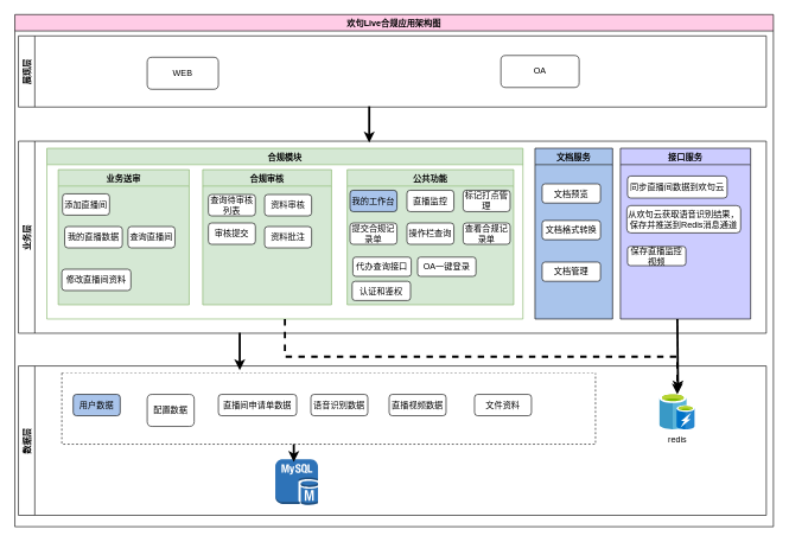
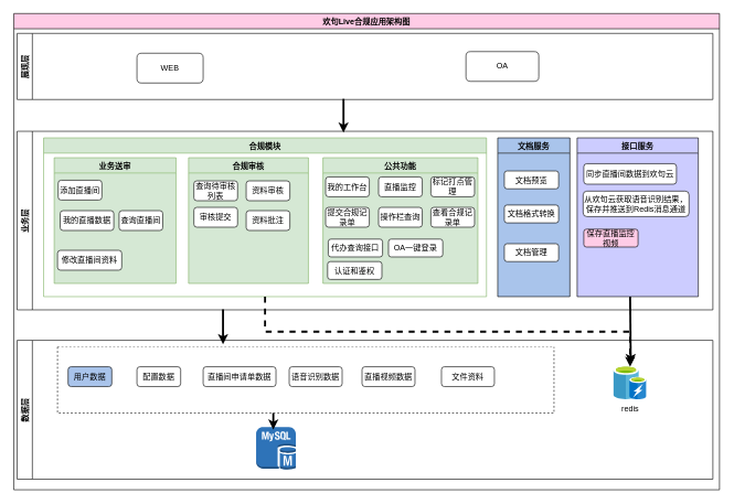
  <mxCell id="0" />
  <mxCell id="1" parent="0" />
  <mxCell id="2" value="欢句Live合规应用架构图" style="swimlane;fillColor=#FFCCE6;" vertex="1" parent="1"><mxGeometry x="20" y="20" width="1066" height="720" as="geometry" /></mxCell>
  <mxCell id="3" value="" style="endArrow=classic;html=1;rounded=0;strokeColor=#000000;strokeWidth=3;elbow=vertical;" edge="1" parent="2"><mxGeometry width="50" height="50" relative="1" as="geometry"><mxPoint x="498" y="129" as="sourcePoint" /><mxPoint x="498" y="180" as="targetPoint" /></mxGeometry></mxCell>
  <mxCell id="4" value="" style="endArrow=classic;html=1;rounded=0;strokeColor=#000000;strokeWidth=3;elbow=vertical;" edge="1" parent="2"><mxGeometry width="50" height="50" relative="1" as="geometry"><mxPoint x="316" y="447" as="sourcePoint" /><mxPoint x="316" y="500" as="targetPoint" /></mxGeometry></mxCell>
  <mxCell id="5" value="展现层" style="swimlane;horizontal=0;" vertex="1" parent="1"><mxGeometry x="25" y="50" width="1051" height="100" as="geometry" /></mxCell>
  <mxCell id="6" value="WEB" style="rounded=1;whiteSpace=wrap;html=1;" vertex="1" parent="5"><mxGeometry x="181" y="30" width="100" height="45" as="geometry" /></mxCell>
  <mxCell id="7" value="OA" style="rounded=1;whiteSpace=wrap;html=1;" vertex="1" parent="5"><mxGeometry x="678" y="27.5" width="110" height="45" as="geometry" /></mxCell>
  <mxCell id="8" value="业务层" style="swimlane;horizontal=0;" vertex="1" parent="1"><mxGeometry x="25" y="198" width="1051" height="270" as="geometry" /></mxCell>
  <mxCell id="9" value="合规模块" style="swimlane;fillColor=#d5e8d4;strokeColor=#82b366;" vertex="1" parent="8"><mxGeometry x="40" y="10" width="669" height="240" as="geometry" /></mxCell>
  <mxCell id="10" value="业务送审" style="swimlane;fillColor=#d5e8d4;strokeColor=#82b366;swimlaneFillColor=#D5E8D4;" vertex="1" parent="9"><mxGeometry x="16" y="30" width="184" height="190" as="geometry" /></mxCell>
  <mxCell id="11" value="添加直播间" style="rounded=1;whiteSpace=wrap;html=1;" vertex="1" parent="10"><mxGeometry x="6" y="34" width="66" height="30" as="geometry" /></mxCell>
  <mxCell id="12" value="查询直播间" style="rounded=1;whiteSpace=wrap;html=1;" vertex="1" parent="10"><mxGeometry x="98" y="80" width="66" height="30" as="geometry" /></mxCell>
  <mxCell id="13" value="我的直播数据" style="rounded=1;whiteSpace=wrap;html=1;" vertex="1" parent="10"><mxGeometry x="9" y="80" width="81" height="30" as="geometry" /></mxCell>
  <mxCell id="14" value="修改直播间资料" style="rounded=1;whiteSpace=wrap;html=1;" vertex="1" parent="10"><mxGeometry x="5" y="140" width="97" height="30" as="geometry" /></mxCell>
  <mxCell id="15" value="合规审核" style="swimlane;fillColor=#d5e8d4;strokeColor=#82b366;swimlaneFillColor=#D5E8D4;" vertex="1" parent="9"><mxGeometry x="219" y="30" width="181" height="190" as="geometry" /></mxCell>
  <mxCell id="16" value="查询待审核列表" style="rounded=1;whiteSpace=wrap;html=1;" vertex="1" parent="15"><mxGeometry x="8" y="35" width="66" height="30" as="geometry" /></mxCell>
  <mxCell id="17" value="资料审核" style="rounded=1;whiteSpace=wrap;html=1;" vertex="1" parent="15"><mxGeometry x="87" y="35" width="66" height="30" as="geometry" /></mxCell>
  <mxCell id="18" value="资料批注" style="rounded=1;whiteSpace=wrap;html=1;" vertex="1" parent="15"><mxGeometry x="87" y="80" width="66" height="30" as="geometry" /></mxCell>
  <mxCell id="19" value="审核提交" style="rounded=1;whiteSpace=wrap;html=1;" vertex="1" parent="15"><mxGeometry x="8" y="75" width="66" height="30" as="geometry" /></mxCell>
  <mxCell id="20" value="公共功能" style="swimlane;fillColor=#d5e8d4;strokeColor=#82b366;swimlaneFillColor=#D5E8D4;" vertex="1" parent="9"><mxGeometry x="422" y="30" width="234" height="190" as="geometry" /></mxCell>
- <mxCell id="21" value="我的工作台" style="rounded=1;whiteSpace=wrap;html=1;fillColor=#a9c4eb;" vertex="1" parent="20"><mxGeometry x="4" y="29" width="66" height="30" as="geometry" /></mxCell>
+ <mxCell id="21" value="我的工作台" style="rounded=1;whiteSpace=wrap;html=1;" vertex="1" parent="20"><mxGeometry x="4" y="29" width="66" height="30" as="geometry" /></mxCell>
  <mxCell id="22" value="直播监控" style="rounded=1;whiteSpace=wrap;html=1;" vertex="1" parent="20"><mxGeometry x="84" y="29" width="66" height="30" as="geometry" /></mxCell>
  <mxCell id="23" value="标记打点管理" style="rounded=1;whiteSpace=wrap;html=1;" vertex="1" parent="20"><mxGeometry x="163" y="29" width="66" height="30" as="geometry" /></mxCell>
  <mxCell id="24" value="提交合规记录单" style="rounded=1;whiteSpace=wrap;html=1;" vertex="1" parent="20"><mxGeometry x="4" y="75" width="66" height="30" as="geometry" /></mxCell>
  <mxCell id="25" value="操作栏查询" style="rounded=1;whiteSpace=wrap;html=1;" vertex="1" parent="20"><mxGeometry x="84" y="75" width="66" height="30" as="geometry" /></mxCell>
  <mxCell id="26" value="查看合规记录单" style="rounded=1;whiteSpace=wrap;html=1;" vertex="1" parent="20"><mxGeometry x="163" y="75" width="66" height="30" as="geometry" /></mxCell>
  <mxCell id="27" value="代办查询接口" style="rounded=1;whiteSpace=wrap;html=1;" vertex="1" parent="20"><mxGeometry x="8" y="123" width="82" height="27" as="geometry" /></mxCell>
  <mxCell id="28" value="OA一键登录" style="rounded=1;whiteSpace=wrap;html=1;" vertex="1" parent="20"><mxGeometry x="99" y="123" width="82" height="27" as="geometry" /></mxCell>
  <mxCell id="29" value="认证和鉴权" style="rounded=1;whiteSpace=wrap;html=1;" vertex="1" parent="20"><mxGeometry x="7" y="157" width="82" height="27" as="geometry" /></mxCell>
  <mxCell id="30" value="文档服务" style="swimlane;fillColor=#A9C4EB;swimlaneFillColor=#A9C4EB;" vertex="1" parent="8"><mxGeometry x="726" y="10" width="109" height="240" as="geometry" /></mxCell>
  <mxCell id="31" value="文档预览" style="rounded=1;whiteSpace=wrap;html=1;" vertex="1" parent="30"><mxGeometry x="10" y="50" width="82" height="27" as="geometry" /></mxCell>
  <mxCell id="32" value="文档格式转换" style="rounded=1;whiteSpace=wrap;html=1;" vertex="1" parent="30"><mxGeometry x="10" y="101.5" width="82" height="27" as="geometry" /></mxCell>
  <mxCell id="33" value="文档管理" style="rounded=1;whiteSpace=wrap;html=1;" vertex="1" parent="30"><mxGeometry x="10" y="160" width="82" height="27" as="geometry" /></mxCell>
  <mxCell id="34" value="接口服务" style="swimlane;fillColor=#CCCCFF;swimlaneFillColor=#CCCCFF;" vertex="1" parent="8"><mxGeometry x="846" y="10" width="183" height="240" as="geometry" /></mxCell>
  <mxCell id="35" value="同步直播间数据到欢句云" style="rounded=1;whiteSpace=wrap;html=1;" vertex="1" parent="34"><mxGeometry x="10" y="39" width="140" height="31" as="geometry" /></mxCell>
  <mxCell id="36" value="从欢句云获取语音识别结果，保存并推送到Redis消息通道" style="rounded=1;whiteSpace=wrap;html=1;" vertex="1" parent="34"><mxGeometry x="9" y="80.5" width="160" height="38.5" as="geometry" /></mxCell>
- <mxCell id="37" value="保存直播监控视频" style="rounded=1;whiteSpace=wrap;html=1;" vertex="1" parent="34"><mxGeometry x="10" y="138" width="82" height="27" as="geometry" /></mxCell>
+ <mxCell id="37" value="保存直播监控视频" style="rounded=1;whiteSpace=wrap;html=1;fillColor=#ffcce6;" vertex="1" parent="34"><mxGeometry x="10" y="138" width="82" height="27" as="geometry" /></mxCell>
  <mxCell id="38" value="" style="group" vertex="1" connectable="0" parent="1"><mxGeometry x="25" y="514" width="1051" height="210" as="geometry" /></mxCell>
  <mxCell id="39" value="数据层" style="swimlane;horizontal=0;" vertex="1" parent="38"><mxGeometry width="1051" height="210" as="geometry" /></mxCell>
  <mxCell id="40" value="redis&lt;br&gt;" style="sketch=0;aspect=fixed;html=1;points=[];align=center;image;fontSize=12;image=img/lib/mscae/Cache_including_Redis.svg;" vertex="1" parent="39"><mxGeometry x="901" y="40" width="50" height="50" as="geometry" /></mxCell>
  <mxCell id="41" value="" style="swimlane;startSize=0;dashed=1;swimlaneFillColor=#FFFFFF;" vertex="1" parent="38"><mxGeometry x="61" y="10" width="750" height="100" as="geometry" /></mxCell>
  <mxCell id="42" value="用户数据" style="rounded=1;whiteSpace=wrap;html=1;fillColor=#a9c4eb;" vertex="1" parent="38"><mxGeometry x="77" y="40" width="66" height="30" as="geometry" /></mxCell>
- <mxCell id="43" value="配置数据" style="rounded=1;whiteSpace=wrap;html=1;" vertex="1" parent="38"><mxGeometry x="181" y="40" width="66" height="45" as="geometry" /></mxCell>
+ <mxCell id="43" value="配置数据" style="rounded=1;whiteSpace=wrap;html=1;" vertex="1" parent="38"><mxGeometry x="181" y="40" width="66" height="30" as="geometry" /></mxCell>
  <mxCell id="44" value="直播间申请单数据" style="rounded=1;whiteSpace=wrap;html=1;" vertex="1" parent="38"><mxGeometry x="281" y="40" width="110" height="30" as="geometry" /></mxCell>
  <mxCell id="45" value="语音识别数据" style="rounded=1;whiteSpace=wrap;html=1;" vertex="1" parent="38"><mxGeometry x="411" y="40" width="80" height="30" as="geometry" /></mxCell>
  <mxCell id="46" value="直播视频数据" style="rounded=1;whiteSpace=wrap;html=1;" vertex="1" parent="38"><mxGeometry x="521" y="40" width="80" height="30" as="geometry" /></mxCell>
  <mxCell id="47" value="文件资料" style="rounded=1;whiteSpace=wrap;html=1;" vertex="1" parent="38"><mxGeometry x="641" y="40" width="80" height="30" as="geometry" /></mxCell>
  <mxCell id="48" value="" style="outlineConnect=0;dashed=0;verticalLabelPosition=bottom;verticalAlign=top;align=center;html=1;shape=mxgraph.aws3.mysql_db_instance;fillColor=#2E73B8;gradientColor=none;" vertex="1" parent="38"><mxGeometry x="361" y="131" width="60" height="64.5" as="geometry" /></mxCell>
  <mxCell id="49" value="" style="endArrow=classic;html=1;rounded=0;exitX=0.5;exitY=1;exitDx=0;exitDy=0;edgeStyle=elbowEdgeStyle;elbow=vertical;strokeWidth=3;dashed=1;" edge="1" parent="1" source="9" target="40"><mxGeometry width="50" height="50" relative="1" as="geometry"><mxPoint x="396" y="490" as="sourcePoint" /><mxPoint x="466" y="460" as="targetPoint" /></mxGeometry></mxCell>
  <mxCell id="50" value="" style="endArrow=classic;html=1;rounded=0;elbow=vertical;strokeWidth=3;" edge="1" parent="1"><mxGeometry width="50" height="50" relative="1" as="geometry"><mxPoint x="951" y="448" as="sourcePoint" /><mxPoint x="952" y="550" as="targetPoint" /></mxGeometry></mxCell>
  <mxCell id="51" value="" style="endArrow=classic;html=1;rounded=0;strokeColor=#000000;strokeWidth=3;elbow=vertical;" edge="1" parent="1"><mxGeometry width="50" height="50" relative="1" as="geometry"><mxPoint x="412" y="624" as="sourcePoint" /><mxPoint x="412" y="649" as="targetPoint" /></mxGeometry></mxCell>
